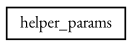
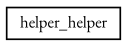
  digraph {
    rankdir=TB
    fontname="EB Garamond"
-   n1 [color=black fillcolor=white fontname="EB Garamond" fontsize=10 height=0.2 label=helper_params shape=record style=filled width=0.4]
+   n1 [color=black fillcolor=white fontname="EB Garamond" fontsize=10 height=0.2 label=helper_helper shape=record style=filled width=0.4]
  }
